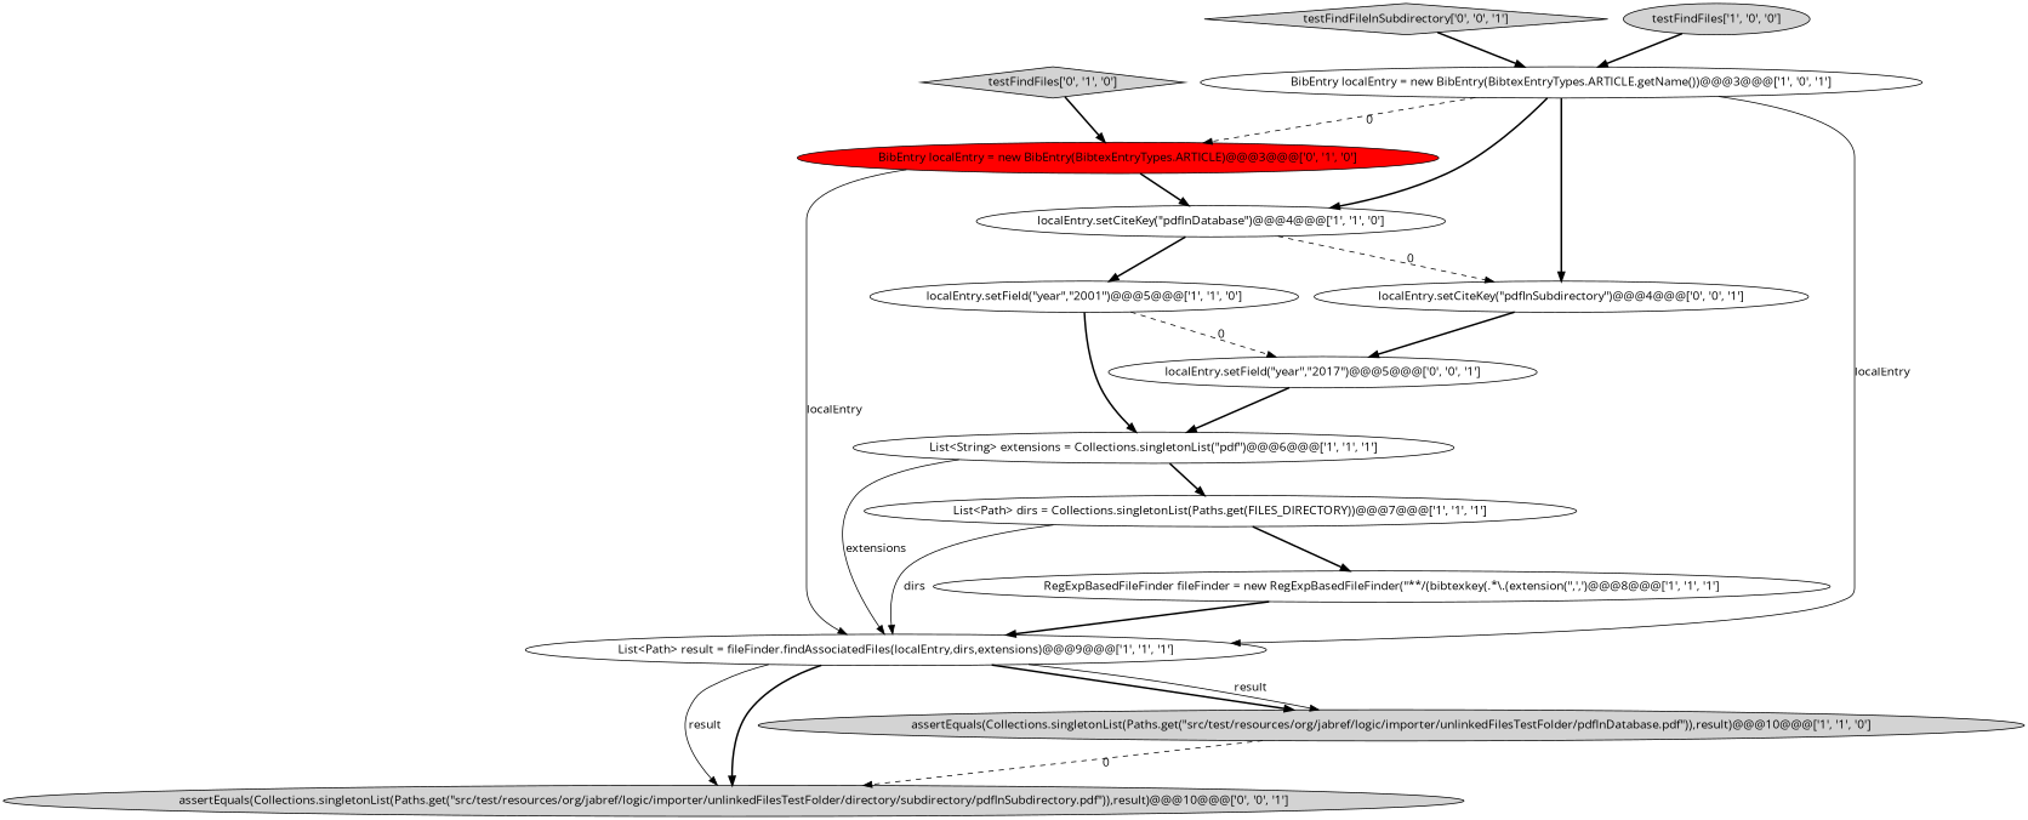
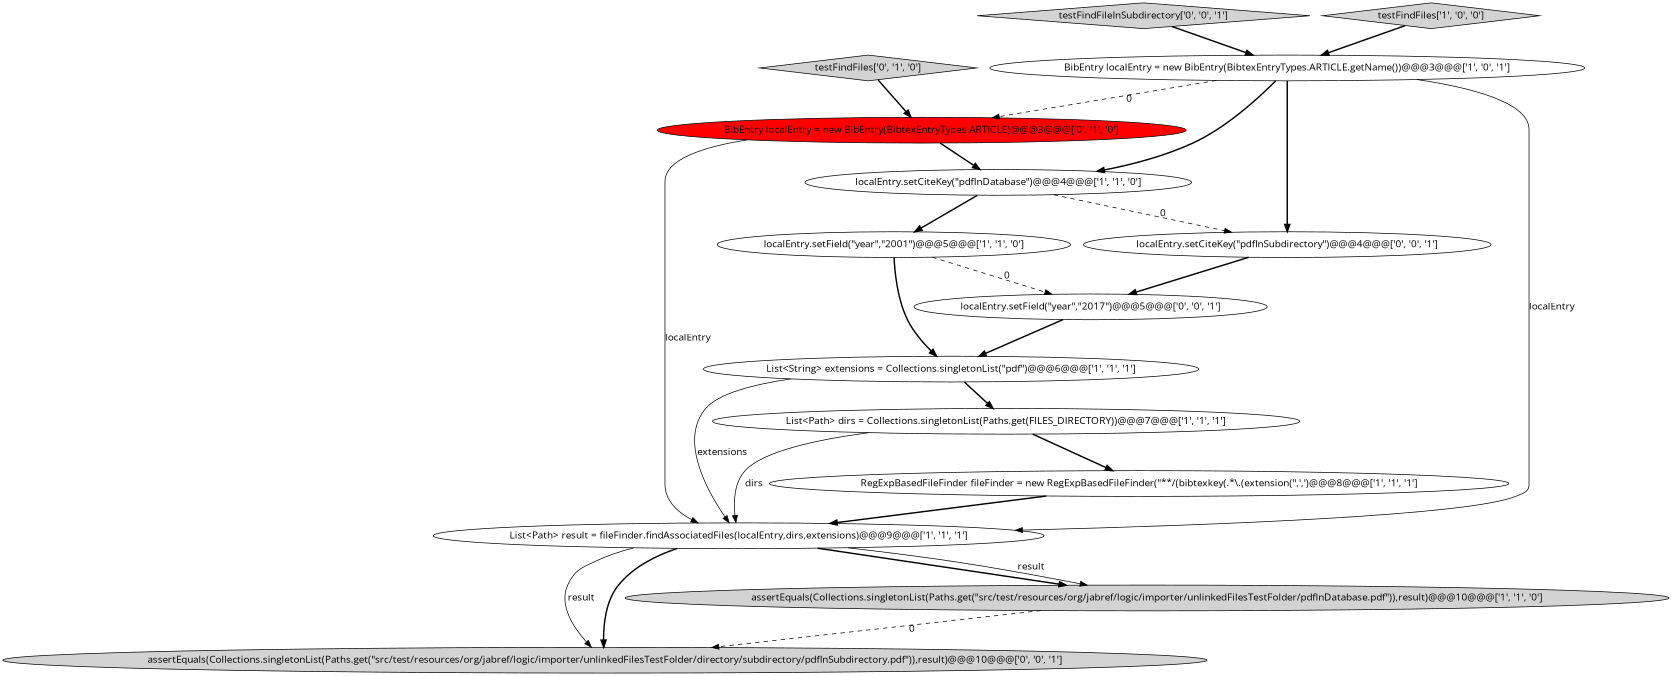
  digraph {
    fontname="Open Sans"
    node [fillcolor=white shape=ellipse style=filled fontname="Open Sans"]
    edge [style=bold fontname="Open Sans"]
    n1 [label="List<String> extensions = Collections.singletonList(\"pdf\")@@@6@@@['1', '1', '1']"]
    n2 [label="List<Path> dirs = Collections.singletonList(Paths.get(FILES_DIRECTORY))@@@7@@@['1', '1', '1']"]
    n3 [label="List<Path> result = fileFinder.findAssociatedFiles(localEntry,dirs,extensions)@@@9@@@['1', '1', '1']"]
    n4 [label="BibEntry localEntry = new BibEntry(BibtexEntryTypes.ARTICLE.getName())@@@3@@@['1', '0', '1']"]
    n5 [fillcolor=red label="BibEntry localEntry = new BibEntry(BibtexEntryTypes.ARTICLE)@@@3@@@['0', '1', '0']"]
    n6 [label="localEntry.setCiteKey(\"pdfInSubdirectory\")@@@4@@@['0', '0', '1']"]
    n7 [label="localEntry.setCiteKey(\"pdfInDatabase\")@@@4@@@['1', '1', '0']"]
    n8 [label="localEntry.setField(\"year\",\"2001\")@@@5@@@['1', '1', '0']"]
    n9 [label="localEntry.setField(\"year\",\"2017\")@@@5@@@['0', '0', '1']"]
    n10 [fillcolor=lightgray label="testFindFileInSubdirectory['0', '0', '1']" shape=diamond]
    n11 [label="RegExpBasedFileFinder fileFinder = new RegExpBasedFileFinder(\"**/(bibtexkey(.*\\.(extension(\",',')@@@8@@@['1', '1', '1']"]
    n12 [fillcolor=lightgray label="assertEquals(Collections.singletonList(Paths.get(\"src/test/resources/org/jabref/logic/importer/unlinkedFilesTestFolder/pdfInDatabase.pdf\")),result)@@@10@@@['1', '1', '0']"]
    n13 [fillcolor=lightgray label="assertEquals(Collections.singletonList(Paths.get(\"src/test/resources/org/jabref/logic/importer/unlinkedFilesTestFolder/directory/subdirectory/pdfInSubdirectory.pdf\")),result)@@@10@@@['0', '0', '1']"]
    n14 [fillcolor=lightgray label="testFindFiles['0', '1', '0']" shape=diamond]
-   n15 [fillcolor=lightgray label="testFindFiles['1', '0', '0']"]
+   n15 [fillcolor=lightgray label="testFindFiles['1', '0', '0']" shape=diamond]
    n1 -> n2
    n1 -> n3 [label=extensions style=solid]
    n2 -> n3 [label=dirs style=solid]
    n2 -> n11
    n3 -> n12
    n3 -> n12 [label=result style=solid]
    n3 -> n13 [label=result style=solid]
    n3 -> n13
    n4 -> n3 [label=localEntry style=solid]
    n4 -> n5 [label=0 style=dashed]
    n4 -> n6
    n4 -> n7
    n5 -> n3 [label=localEntry style=solid]
    n5 -> n7
    n6 -> n9
    n7 -> n6 [label=0 style=dashed]
    n7 -> n8
    n8 -> n1
    n8 -> n9 [label=0 style=dashed]
    n9 -> n1
    n10 -> n4
    n11 -> n3
    n12 -> n13 [label=0 style=dashed]
    n14 -> n5
    n15 -> n4
  }
